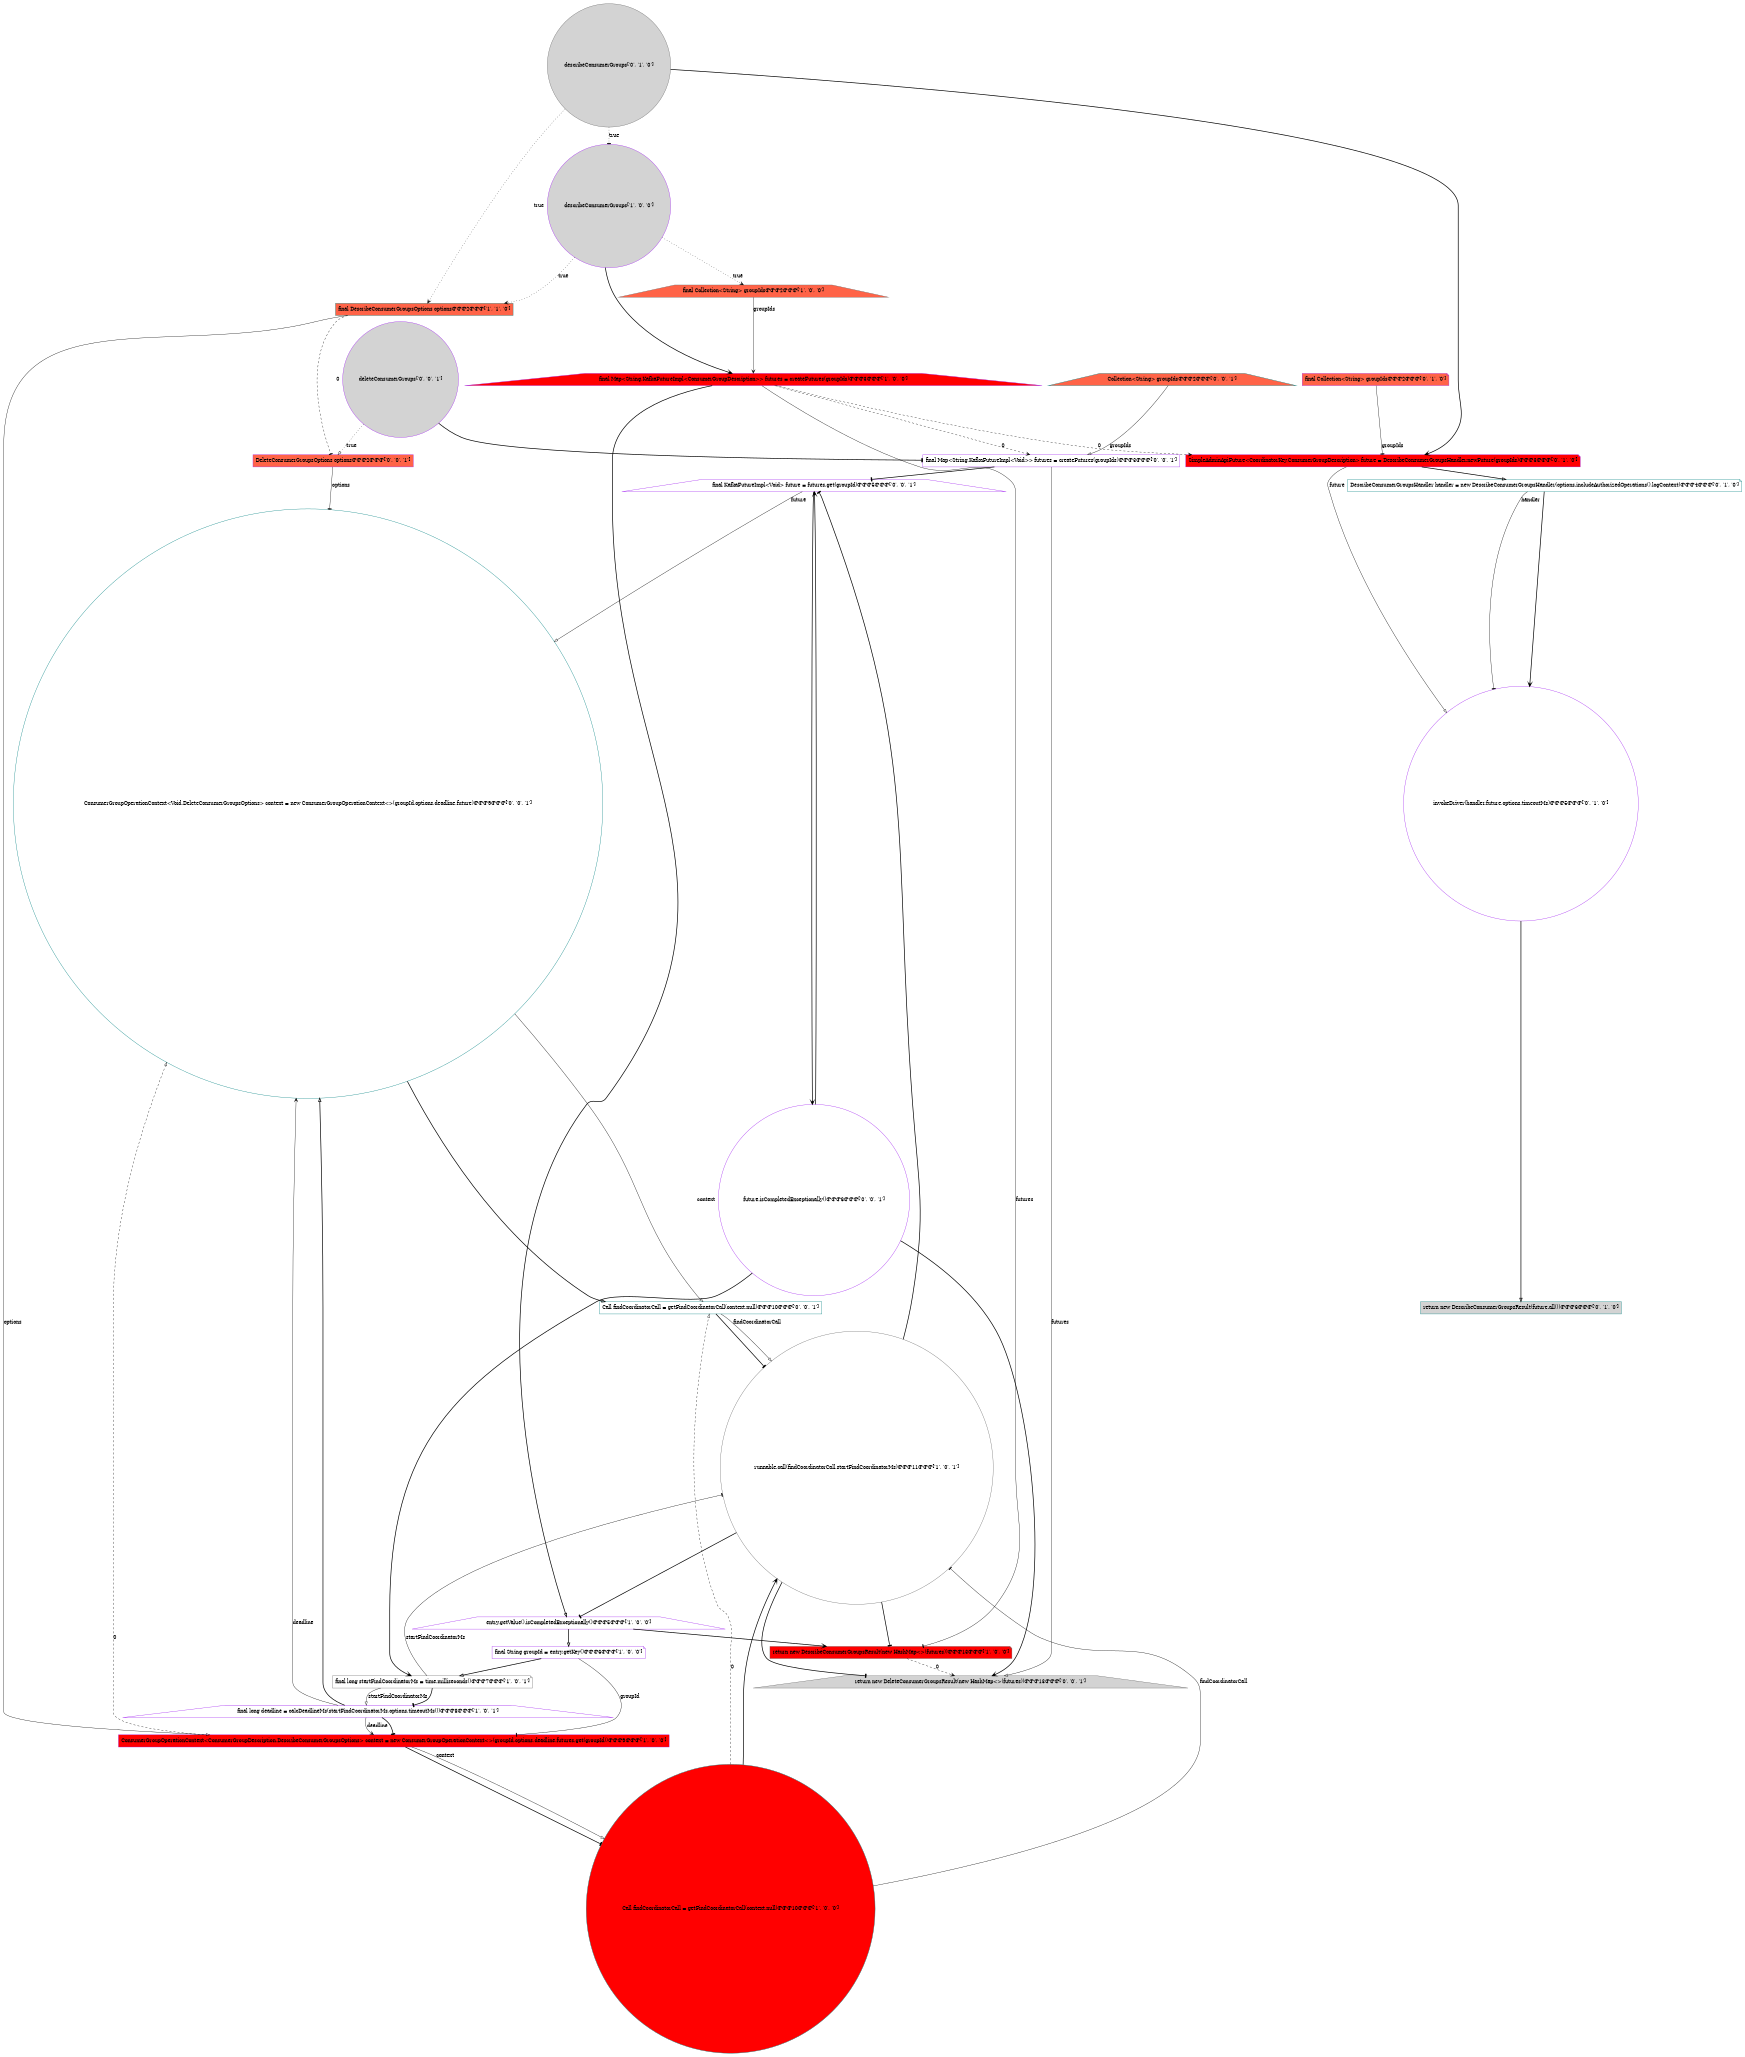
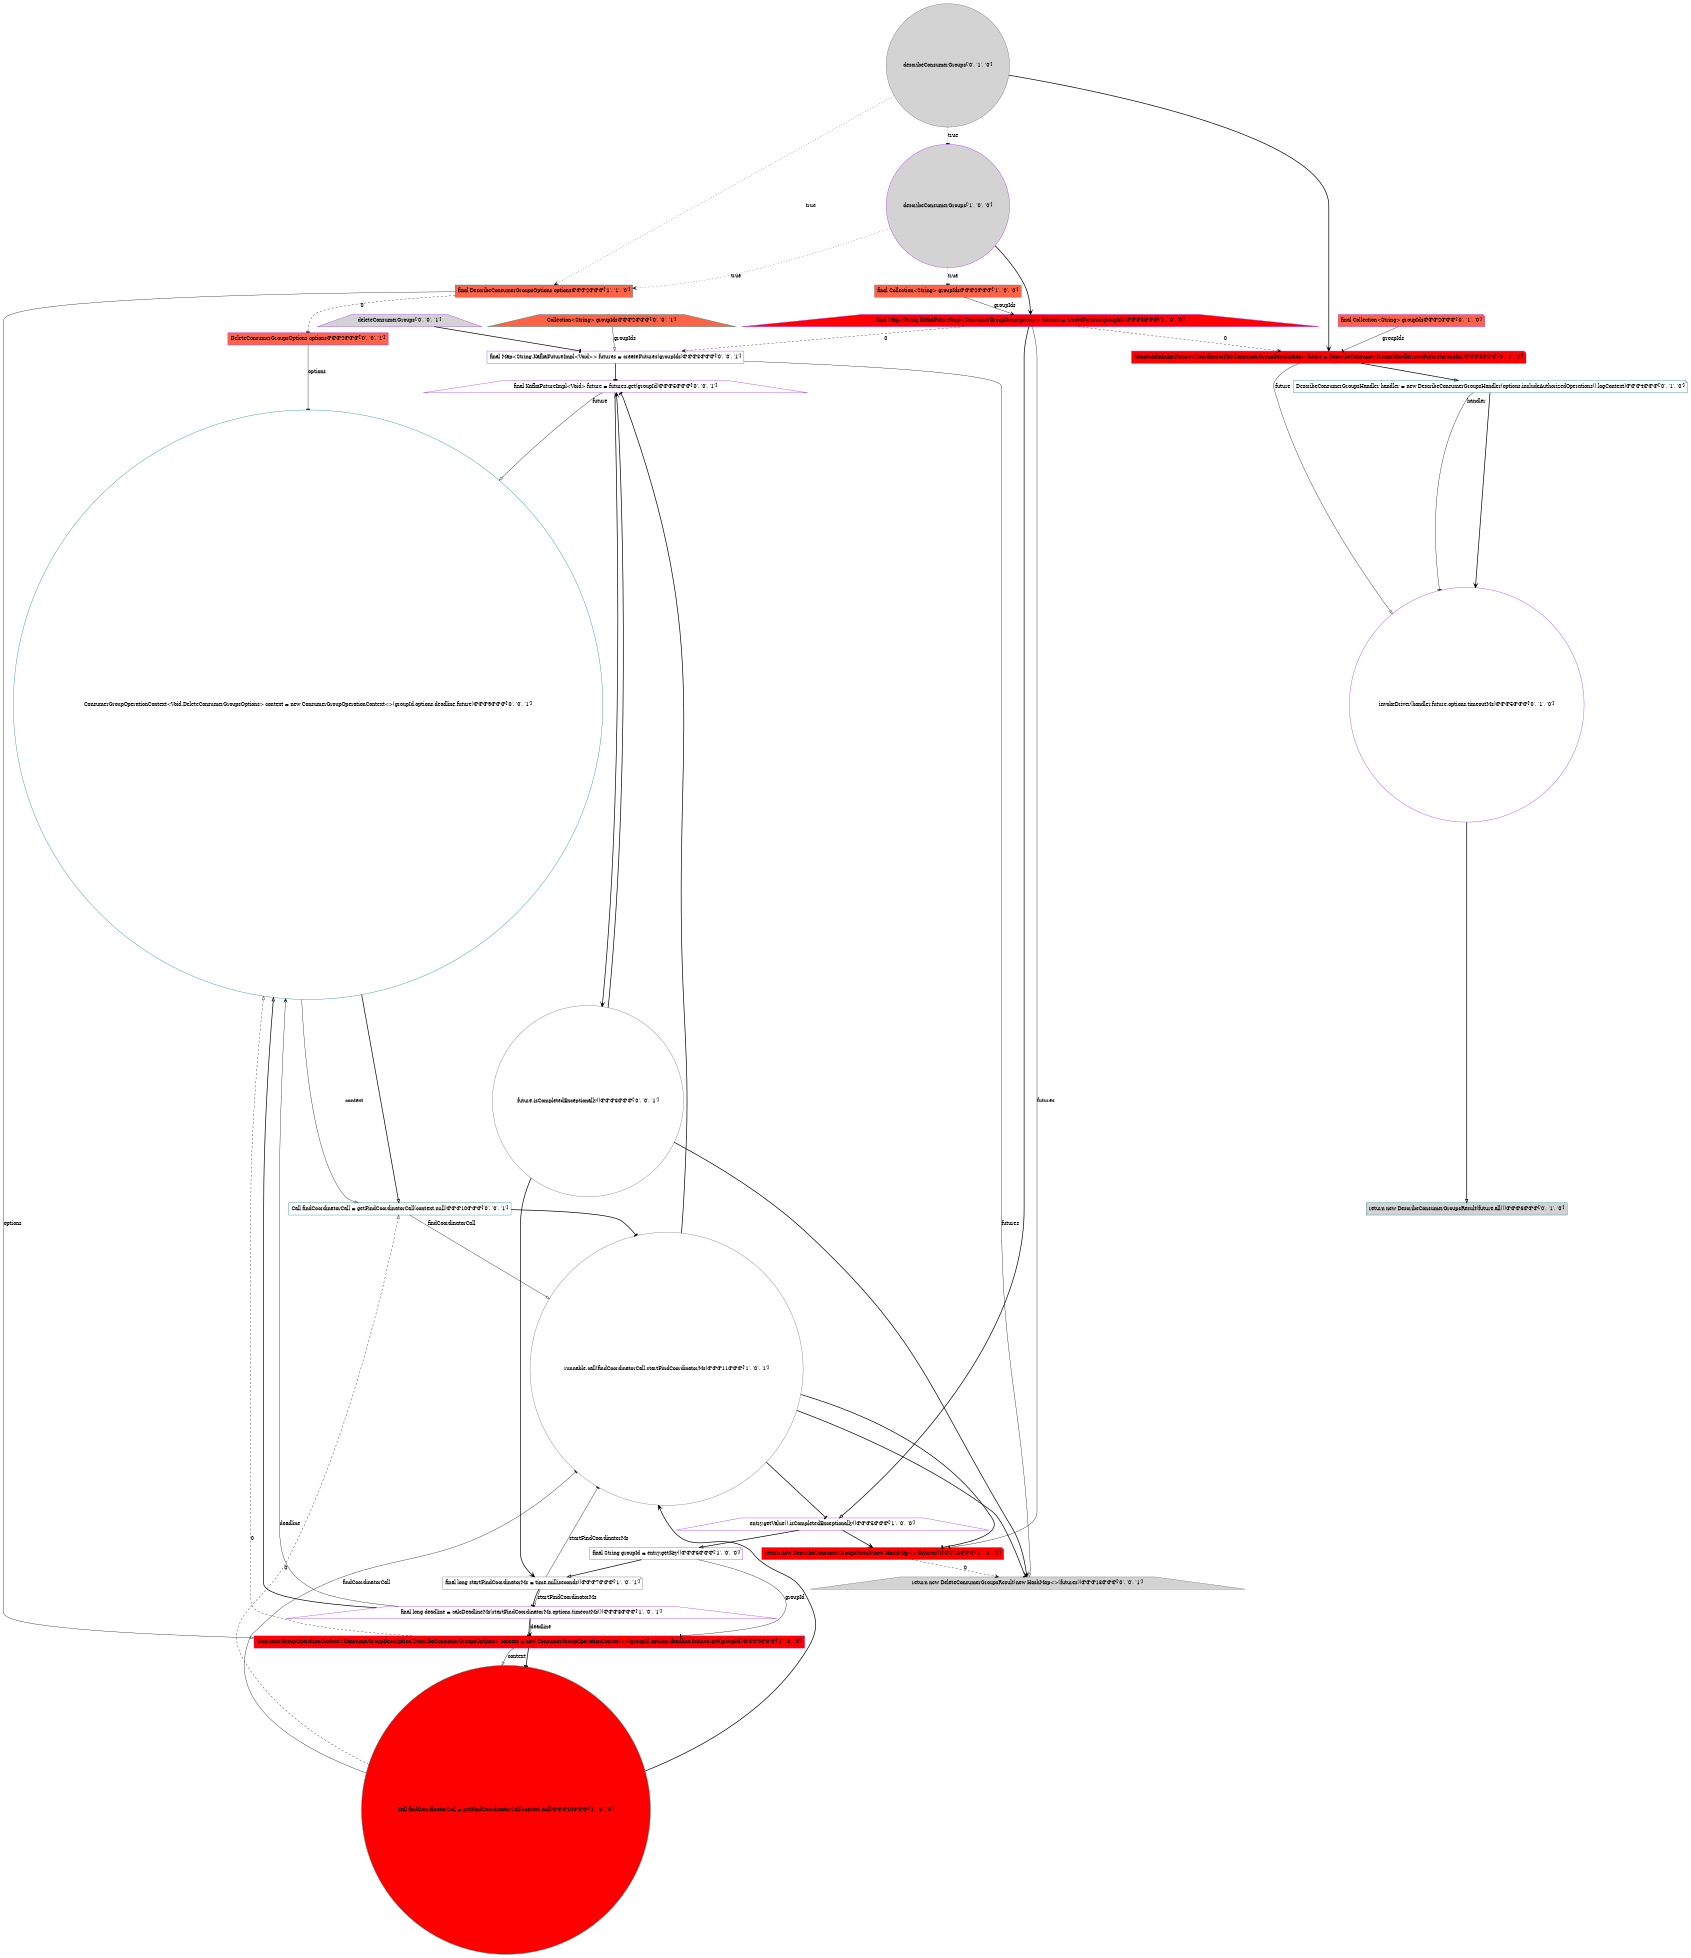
  digraph {
    node [color=purple fillcolor=white shape=trapezium style=filled]
    edge [arrowhead=onormal style=bold]
    n1 [color=gray40 fillcolor=red label="return new DescribeConsumerGroupsResult(new HashMap<>(futures))@@@13@@@['1', '0', '0']" shape=note]
    n2 [color=gray40 fillcolor=lightgray label="return new DeleteConsumerGroupsResult(new HashMap<>(futures))@@@13@@@['0', '0', '1']"]
    n3 [color=teal fillcolor=tomato label="Collection<String> groupIds@@@2@@@['0', '0', '1']"]
    n4 [label="final Map<String,KafkaFutureImpl<Void>> futures = createFutures(groupIds)@@@3@@@['0', '0', '1']" shape=box]
    n5 [label="final KafkaFutureImpl<Void> future = futures.get(groupId)@@@5@@@['0', '0', '1']"]
    n6 [label="final String groupId = entry.getKey()@@@6@@@['1', '0', '0']" shape=note]
    n7 [color=gray40 label="final long startFindCoordinatorMs = time.milliseconds()@@@7@@@['1', '0', '1']" shape=note]
    n8 [fillcolor=red label="ConsumerGroupOperationContext<ConsumerGroupDescription,DescribeConsumerGroupsOptions> context = new ConsumerGroupOperationContext<>(groupId,options,deadline,futures.get(groupId))@@@9@@@['1', '0', '0']" shape=box]
    n9 [color=gray40 label="runnable.call(findCoordinatorCall,startFindCoordinatorMs)@@@11@@@['1', '0', '1']" shape=circle]
    n10 [label="final long deadline = calcDeadlineMs(startFindCoordinatorMs,options.timeoutMs())@@@8@@@['1', '0', '1']"]
    n11 [color=teal label="ConsumerGroupOperationContext<Void,DeleteConsumerGroupsOptions> context = new ConsumerGroupOperationContext<>(groupId,options,deadline,future)@@@9@@@['0', '0', '1']" shape=circle]
    n12 [color=teal fillcolor=red label="Call findCoordinatorCall = getFindCoordinatorCall(context,null)@@@10@@@['1', '0', '0']" shape=circle]
    n13 [fillcolor=lightgray label="describeConsumerGroups['1', '0', '0']" shape=circle]
    n14 [color=teal fillcolor=tomato label="final DescribeConsumerGroupsOptions options@@@2@@@['1', '1', '0']" shape=box]
    n15 [fillcolor=red label="final Map<String,KafkaFutureImpl<ConsumerGroupDescription>> futures = createFutures(groupIds)@@@3@@@['1', '0', '0']"]
-   n16 [color=gray40 fillcolor=tomato label="final Collection<String> groupIds@@@2@@@['1', '0', '0']"]
+   n16 [color=gray40 fillcolor=tomato label="final Collection<String> groupIds@@@2@@@['1', '0', '0']" shape=box]
    n17 [fillcolor=tomato label="DeleteConsumerGroupsOptions options@@@2@@@['0', '0', '1']" shape=box]
    n18 [fillcolor=red label="SimpleAdminApiFuture<CoordinatorKey,ConsumerGroupDescription> future = DescribeConsumerGroupsHandler.newFuture(groupIds)@@@3@@@['0', '1', '0']" shape=note]
    n19 [label="entry.getValue().isCompletedExceptionally()@@@5@@@['1', '0', '0']"]
    n20 [label="invokeDriver(handler,future,options.timeoutMs)@@@5@@@['0', '1', '0']" shape=circle]
    n21 [color=teal label="DescribeConsumerGroupsHandler handler = new DescribeConsumerGroupsHandler(options.includeAuthorizedOperations(),logContext)@@@4@@@['0', '1', '0']" shape=note]
    n22 [color=teal fillcolor=lightgray label="return new DescribeConsumerGroupsResult(future.all())@@@6@@@['0', '1', '0']" shape=box]
    n23 [color=teal label="Call findCoordinatorCall = getFindCoordinatorCall(context,null)@@@10@@@['0', '0', '1']" shape=box]
-   n24 [label="future.isCompletedExceptionally()@@@6@@@['0', '0', '1']" shape=circle]
+   n24 [color=gray40 label="future.isCompletedExceptionally()@@@6@@@['0', '0', '1']" shape=circle]
    n25 [color=gray40 fillcolor=lightgray label="describeConsumerGroups['0', '1', '0']" shape=circle]
    n26 [fillcolor=tomato label="final Collection<String> groupIds@@@2@@@['0', '1', '0']" shape=note]
-   n27 [fillcolor=lightgray label="deleteConsumerGroups['0', '0', '1']" shape=circle]
+   n27 [fillcolor=lightgray label="deleteConsumerGroups['0', '0', '1']"]
    n1 -> n2 [arrowhead=vee label=0 style=dashed]
    n3 -> n4 [label=groupIds style=solid]
    n4 -> n2 [label=futures style=solid]
    n4 -> n5 [arrowhead=tee]
    n5 -> n11 [label=future style=solid]
    n5 -> n24 [arrowhead=vee]
    n6 -> n7
    n6 -> n8 [arrowhead=tee label=groupId style=solid]
    n7 -> n9 [arrowhead=tee label=startFindCoordinatorMs style=solid]
    n7 -> n10 [label=startFindCoordinatorMs style=solid]
    n7 -> n10 [arrowhead=tee]
    n8 -> n11 [label=0 style=dashed]
    n8 -> n12 [arrowhead=tee]
    n8 -> n12 [label=context style=solid]
    n9 -> n1 [arrowhead=tee]
    n9 -> n2 [arrowhead=tee]
    n9 -> n5 [arrowhead=tee]
    n9 -> n19 [arrowhead=tee]
    n10 -> n8 [arrowhead=tee]
    n10 -> n8 [arrowhead=vee label=deadline style=solid]
    n10 -> n11 [arrowhead=vee label=deadline style=solid]
    n10 -> n11
    n11 -> n23 [label=context style=solid]
    n11 -> n23
    n12 -> n9 [arrowhead=tee label=findCoordinatorCall style=solid]
    n12 -> n9 [arrowhead=vee]
    n12 -> n23 [label=0 style=dashed]
    n13 -> n14 [arrowhead=vee label=true style=dotted]
    n13 -> n15 [arrowhead=vee]
-   n13 -> n16 [arrowhead=vee label=true style=dotted]
+   n13 -> n16 [arrowhead=tee label=true style=dotted]
    n14 -> n8 [label=options style=solid]
    n14 -> n17 [arrowhead=tee label=0 style=dashed]
    n15 -> n1 [arrowhead=tee label=futures style=solid]
    n15 -> n4 [arrowhead=vee label=0 style=dashed]
    n15 -> n18 [arrowhead=vee label=0 style=dashed]
    n15 -> n19
    n16 -> n15 [arrowhead=vee label=groupIds style=solid]
    n17 -> n11 [arrowhead=tee label=options style=solid]
    n18 -> n20 [label=future style=solid]
    n18 -> n21
    n19 -> n1 [arrowhead=vee]
    n19 -> n6
    n20 -> n22
    n21 -> n20 [arrowhead=tee label=handler style=solid]
    n21 -> n20 [arrowhead=vee]
    n23 -> n9 [arrowhead=tee]
    n23 -> n9 [label=findCoordinatorCall style=solid]
    n24 -> n2 [arrowhead=vee]
    n24 -> n5 [arrowhead=vee]
    n24 -> n7 [arrowhead=vee]
    n25 -> n13 [arrowhead=tee label=true style=dotted]
    n25 -> n14 [arrowhead=vee label=true style=dotted]
    n25 -> n18 [arrowhead=vee]
    n26 -> n18 [arrowhead=tee label=groupIds style=solid]
    n27 -> n4 [arrowhead=tee]
-   n27 -> n17 [label=true style=dotted]
  }
